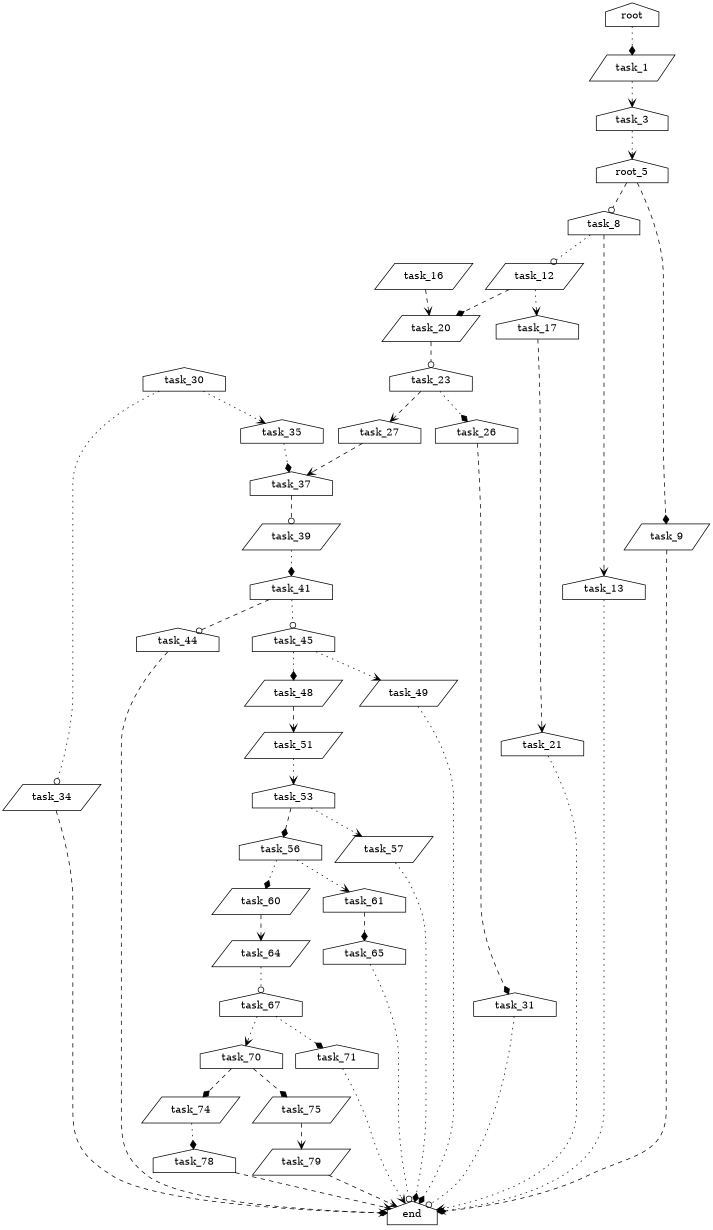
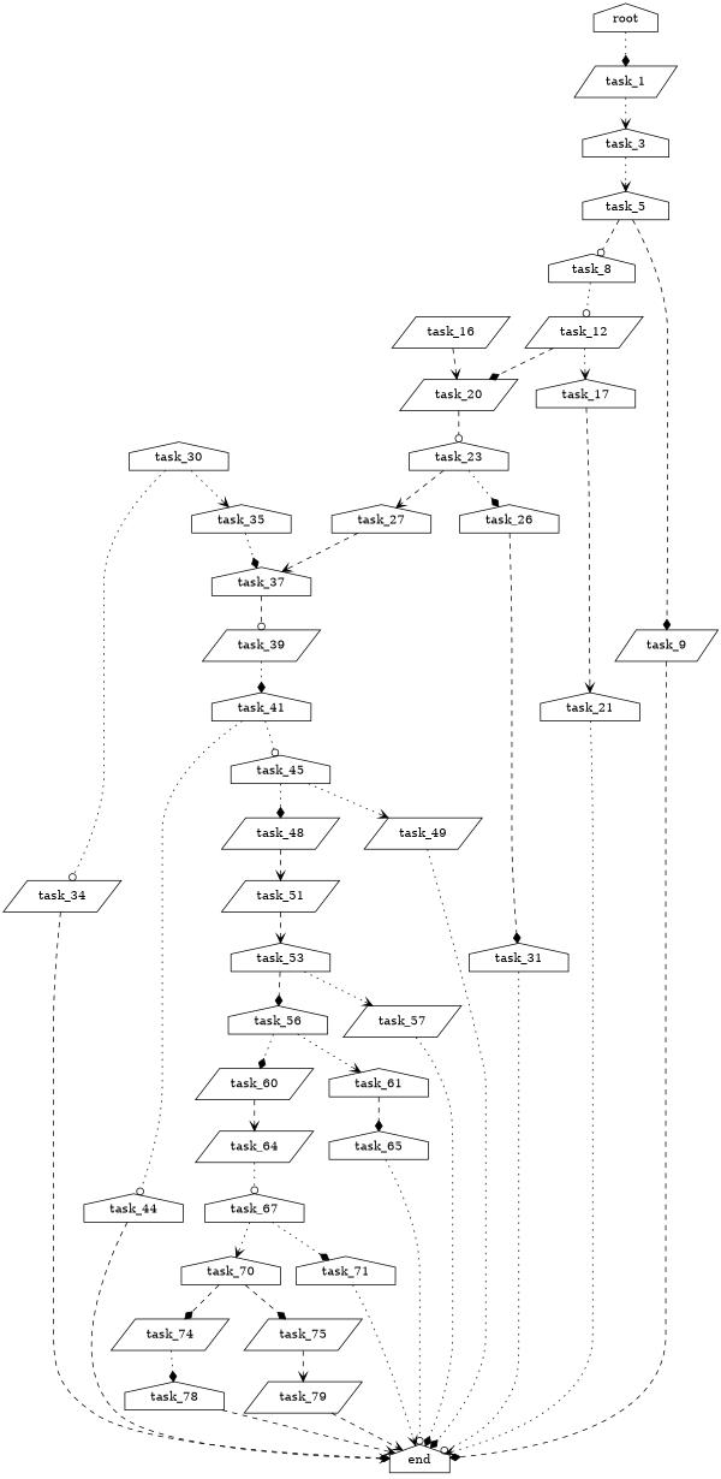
  digraph {
    node [shape=house]
    edge [arrowhead=vee style=dotted]
    task_1 [shape=parallelogram]
    root
    task_3
-   task_5 [label=root_5]
+   task_5
    task_8
    task_9 [shape=parallelogram]
    task_12 [shape=parallelogram]
-   task_13
    end
    task_17
    task_20 [shape=parallelogram]
    task_16 [shape=parallelogram]
    task_21
    task_23
    task_26
    task_27
    task_31
    task_37
    task_34 [shape=parallelogram]
    task_30
    task_35
    task_39 [shape=parallelogram]
    task_41
    task_44
    task_45
    task_48 [shape=parallelogram]
    task_49 [shape=parallelogram]
    task_51 [shape=parallelogram]
    task_53
    task_56
    task_57 [shape=parallelogram]
    task_60 [shape=parallelogram]
    task_61
    task_64 [shape=parallelogram]
    task_65
    task_67
    task_70
    task_71
    task_74 [shape=parallelogram]
    task_75 [shape=parallelogram]
    task_78
    task_79 [shape=parallelogram]
    task_1 -> task_3
    root -> task_1 [arrowhead=diamond]
    task_3 -> task_5
    task_5 -> task_8 [arrowhead=odot style=dashed]
    task_5 -> task_9 [arrowhead=diamond style=dashed]
    task_8 -> task_12 [arrowhead=odot]
-   task_8 -> task_13 [style=dashed]
    task_9 -> end [arrowhead=diamond style=dashed]
    task_12 -> task_17
    task_12 -> task_20 [arrowhead=diamond style=dashed]
-   task_13 -> end
    task_17 -> task_21 [style=dashed]
    task_20 -> task_23 [arrowhead=odot style=dashed]
    task_16 -> task_20 [style=dashed]
    task_21 -> end
    task_23 -> task_26 [arrowhead=diamond]
    task_23 -> task_27 [style=dashed]
    task_26 -> task_31 [arrowhead=diamond style=dashed]
    task_27 -> task_37 [style=dashed]
    task_31 -> end [arrowhead=odot]
    task_37 -> task_39 [arrowhead=odot style=dashed]
    task_34 -> end [arrowhead=diamond style=dashed]
    task_30 -> task_34 [arrowhead=odot]
    task_30 -> task_35
    task_35 -> task_37 [arrowhead=diamond]
    task_39 -> task_41 [arrowhead=diamond]
-   task_41 -> task_44 [arrowhead=odot style=dashed]
+   task_41 -> task_44 [arrowhead=odot]
    task_41 -> task_45 [arrowhead=odot]
    task_44 -> end [style=dashed]
    task_45 -> task_48 [arrowhead=diamond]
    task_45 -> task_49
    task_48 -> task_51 [style=dashed]
    task_49 -> end [arrowhead=diamond]
-   task_51 -> task_53
+   task_51 -> task_53 [style=dashed]
    task_53 -> task_56 [arrowhead=diamond style=dashed]
    task_53 -> task_57
    task_56 -> task_60 [arrowhead=diamond]
    task_56 -> task_61
    task_57 -> end [arrowhead=diamond]
    task_60 -> task_64 [style=dashed]
    task_61 -> task_65 [arrowhead=diamond style=dashed]
    task_64 -> task_67 [arrowhead=odot]
    task_65 -> end [arrowhead=odot]
    task_67 -> task_70
    task_67 -> task_71 [arrowhead=diamond]
    task_70 -> task_74 [arrowhead=diamond style=dashed]
    task_70 -> task_75 [arrowhead=diamond style=dashed]
    task_71 -> end
    task_74 -> task_78 [arrowhead=diamond]
    task_75 -> task_79 [style=dashed]
    task_78 -> end [style=dashed]
    task_79 -> end [style=dashed]
  }
